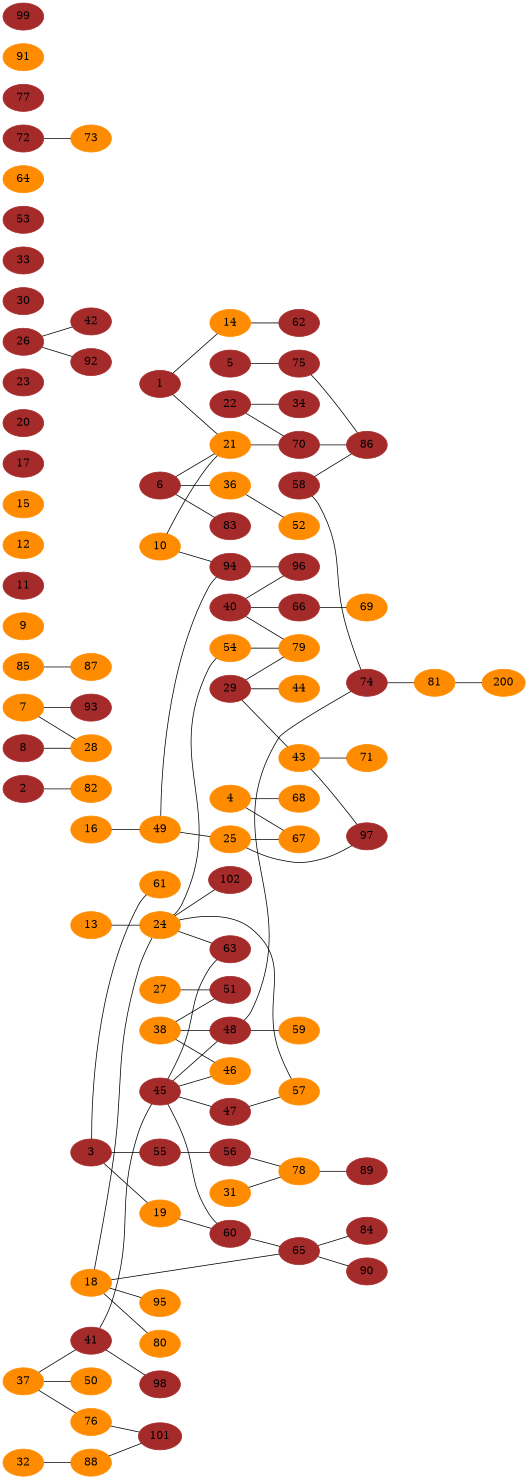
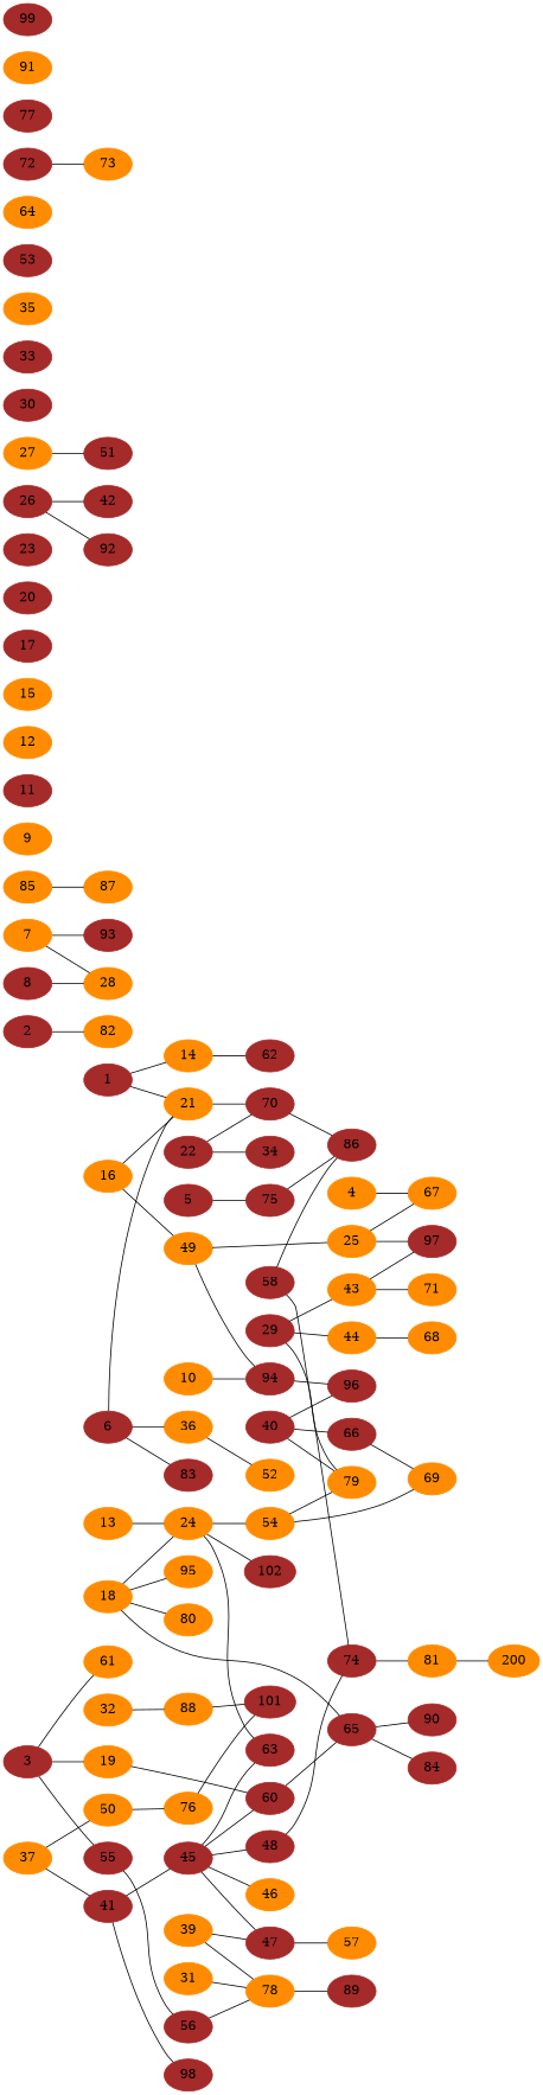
  graph {
    rankdir=LR
    node [color=darkorange style=filled]
    14
    1 [color=brown]
    21
    62 [color=brown]
    70 [color=brown]
    82
    2 [color=brown]
    19
    3 [color=brown]
    55 [color=brown]
    61
    60 [color=brown]
    56 [color=brown]
    4
    67
    68
    71
    5 [color=brown]
    75 [color=brown]
    86 [color=brown]
    6 [color=brown]
    36
    83 [color=brown]
    52
    7
    93 [color=brown]
    28
    87
    8 [color=brown]
    9
    10
    94 [color=brown]
    31
    78
    96 [color=brown]
    11 [color=brown]
    12
    13
    24
    54
    57
    63 [color=brown]
    102 [color=brown]
    15
    16
    49
    25
    97 [color=brown]
    17 [color=brown]
    18
    65 [color=brown]
    80
    95
    84 [color=brown]
    90 [color=brown]
    20 [color=brown]
    22 [color=brown]
    34 [color=brown]
    23 [color=brown]
    79
    69
    26 [color=brown]
    42 [color=brown]
    92 [color=brown]
    27
    51 [color=brown]
    43
    29 [color=brown]
    44
    30 [color=brown]
    89 [color=brown]
    32
    88
    101 [color=brown]
    33 [color=brown]
+   35
    37
    41 [color=brown]
    50
    76
    45 [color=brown]
    98 [color=brown]
-   38
    46
    48 [color=brown]
-   59
    74 [color=brown]
+   39
    47 [color=brown]
    40 [color=brown]
    66 [color=brown]
    81
    53 [color=brown]
    58 [color=brown]
    64
    73
    72 [color=brown]
    n98 [label=200]
    77 [color=brown]
    85
    91
    99 [color=brown]
    14 -- 62
    1 -- 14
    1 -- 21
    21 -- 70
    70 -- 86
    2 -- 82
    19 -- 60
    3 -- 19
    3 -- 55
    3 -- 61
    55 -- 56
    60 -- 65
    56 -- 78
    4 -- 67
-   4 -- 68
+   44 -- 68
    5 -- 75
    75 -- 86
    6 -- 21
    6 -- 36
    6 -- 83
    36 -- 52
    7 -- 93
    7 -- 28
    8 -- 28
-   10 -- 21
+   16 -- 21
    10 -- 94
    94 -- 96
    31 -- 78
    78 -- 89
    13 -- 24
    24 -- 54
-   24 -- 57
    24 -- 63
    24 -- 102
    54 -- 79
+   54 -- 69
    16 -- 49
    49 -- 94
    49 -- 25
    25 -- 67
    25 -- 97
    18 -- 24
    18 -- 65
    18 -- 80
    18 -- 95
    65 -- 84
    65 -- 90
    22 -- 70
    22 -- 34
    26 -- 42
    26 -- 92
    27 -- 51
    43 -- 71
    43 -- 97
    29 -- 79
    29 -- 43
    29 -- 44
    32 -- 88
    88 -- 101
    37 -- 41
    37 -- 50
-   37 -- 76
+   50 -- 76
    41 -- 45
    41 -- 98
    76 -- 101
    45 -- 60
    45 -- 63
    45 -- 46
    45 -- 48
    45 -- 47
-   38 -- 51
-   38 -- 46
-   38 -- 48
-   48 -- 59
    48 -- 74
    74 -- 81
+   39 -- 78
+   39 -- 47
    47 -- 57
    40 -- 96
    40 -- 79
    40 -- 66
    66 -- 69
    81 -- n98
    58 -- 86
    58 -- 74
    72 -- 73
    85 -- 87
  }
